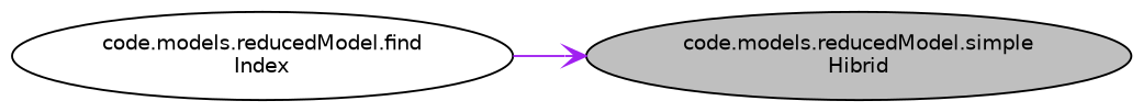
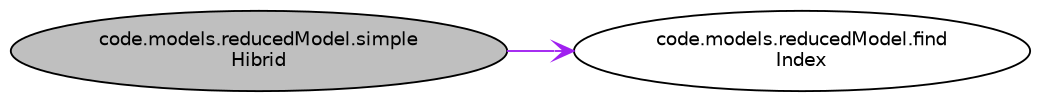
  digraph {
    rankdir=LR
    node [color=black fontname=Helvetica fontsize=10 shape=ellipse style=filled]
    n1 [fillcolor=grey75 fontcolor=black height=0.2 label="code.models.reducedModel.simple\lHibrid" width=0.4]
    n2 [fillcolor=white height=0.2 label="code.models.reducedModel.find\lIndex" width=0.4]
-   n2 -> n1 [color=purple fontname=Helvetica fontsize=10 labelfontname=Helvetica labelfontsize=10 style=solid arrowhead=vee]
+   n1 -> n2 [color=purple fontname=Helvetica fontsize=10 labelfontname=Helvetica labelfontsize=10 style=solid arrowhead=vee]
  }
